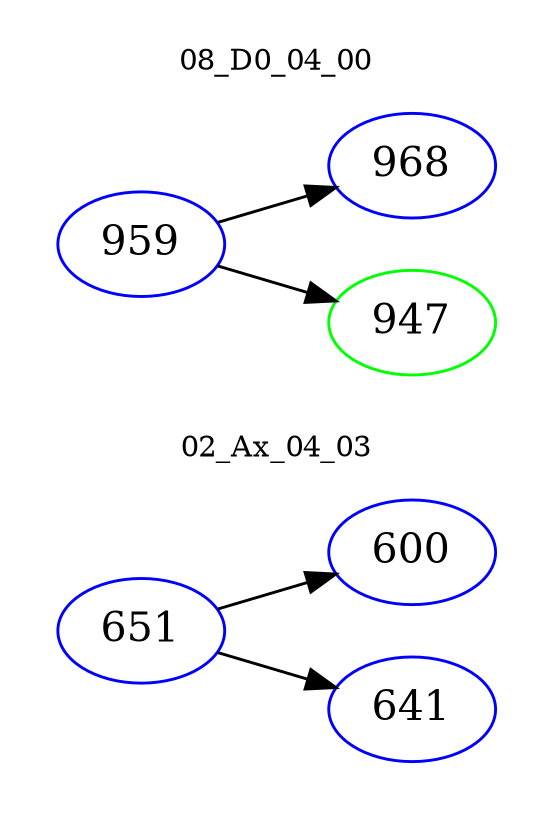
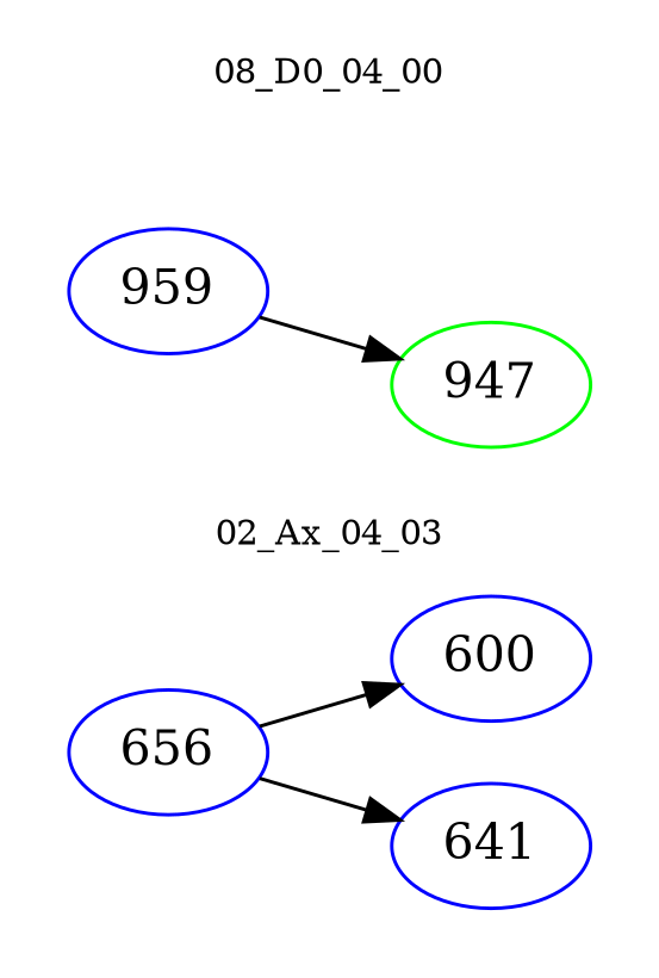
  digraph {
    rankdir=LR
    node [color=blue]
    edge [color=black]
-   n1 [label=651]
+   n1 [label=656]
    n2 [label=641]
    n3 [label=600]
    n4 [label=959]
    n5 [color=green label=947]
-   n6 [label=968]
    subgraph cluster_1 {
      color=white
      fontsize=10
      label="02_Ax_04_03"
      n1
      n2
      n3
    }
    subgraph cluster_2 {
      color=white
      fontsize=10
      label="08_D0_04_00"
      n4
      n5
-     n6
    }
    n1 -> n2
    n1 -> n3
    n4 -> n5
-   n4 -> n6
  }
